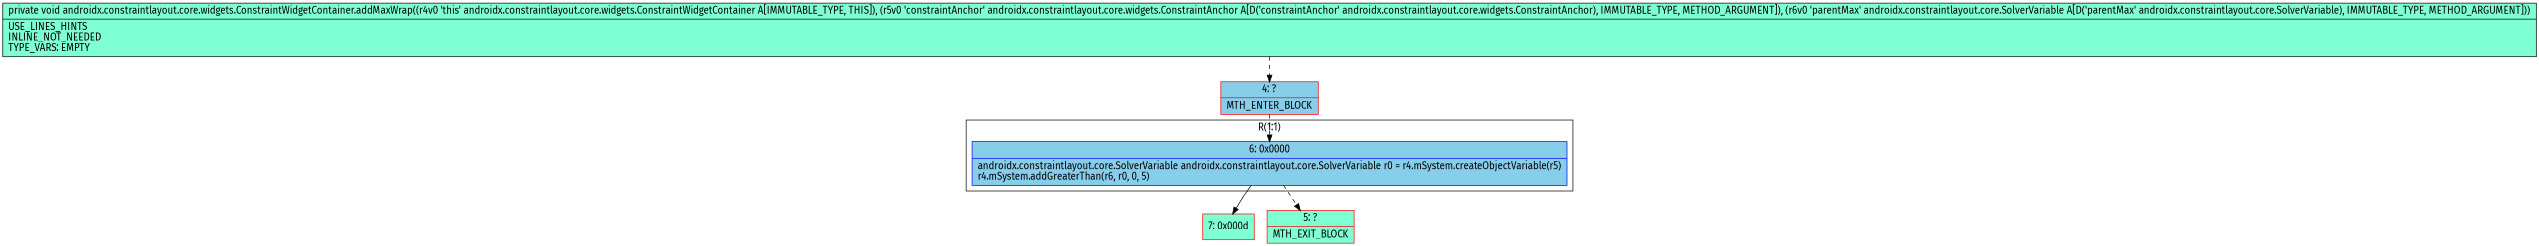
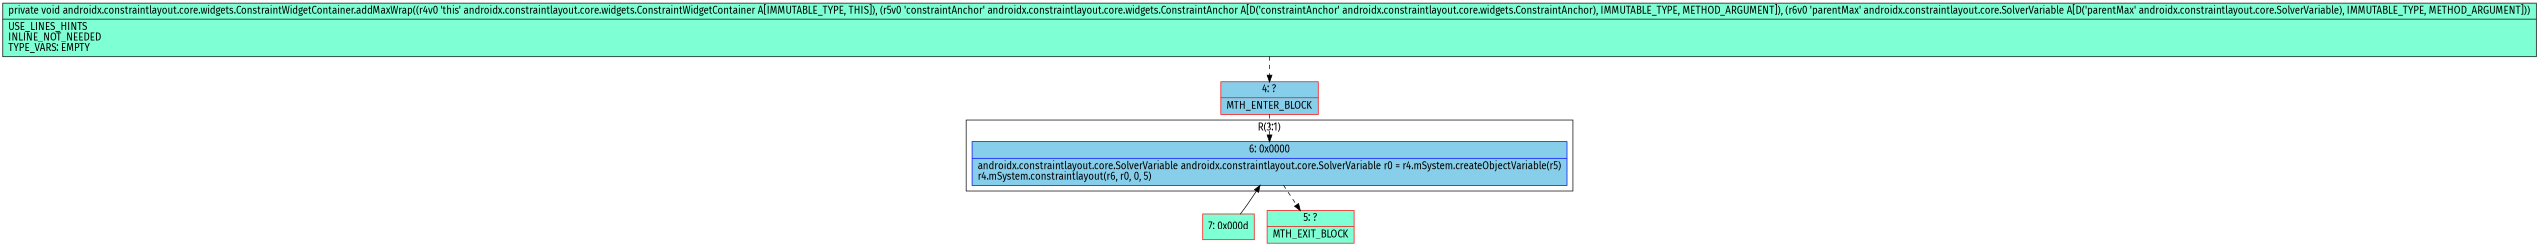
  digraph {
    fontname="Fira Sans"
    node [color=red fillcolor=aquamarine fontname="Fira Sans" shape=record style=filled]
    edge [fontname="Fira Sans" style=dashed]
-   n1 [color=blue fillcolor=skyblue label="{6\:\ 0x0000|androidx.constraintlayout.core.SolverVariable androidx.constraintlayout.core.SolverVariable r0 = r4.mSystem.createObjectVariable(r5)\lr4.mSystem.addGreaterThan(r6, r0, 0, 5)\l}"]
+   n1 [color=blue fillcolor=skyblue label="{6\:\ 0x0000|androidx.constraintlayout.core.SolverVariable androidx.constraintlayout.core.SolverVariable r0 = r4.mSystem.createObjectVariable(r5)\lr4.mSystem.constraintlayout(r6, r0, 0, 5)\l}"]
    n2 [label="{7\:\ 0x000d}"]
    n3 [label="{5\:\ ?|MTH_EXIT_BLOCK\l}"]
    n4 [fillcolor=skyblue label="{4\:\ ?|MTH_ENTER_BLOCK\l}"]
    n5 [label="{private void androidx.constraintlayout.core.widgets.ConstraintWidgetContainer.addMaxWrap((r4v0 'this' androidx.constraintlayout.core.widgets.ConstraintWidgetContainer A[IMMUTABLE_TYPE, THIS]), (r5v0 'constraintAnchor' androidx.constraintlayout.core.widgets.ConstraintAnchor A[D('constraintAnchor' androidx.constraintlayout.core.widgets.ConstraintAnchor), IMMUTABLE_TYPE, METHOD_ARGUMENT]), (r6v0 'parentMax' androidx.constraintlayout.core.SolverVariable A[D('parentMax' androidx.constraintlayout.core.SolverVariable), IMMUTABLE_TYPE, METHOD_ARGUMENT]))  | USE_LINES_HINTS\lINLINE_NOT_NEEDED\lTYPE_VARS: EMPTY\l}" color=""]
    subgraph cluster_1 {
-     label="R(1:1)"
+     label="R(3:1)"
      n1
    }
-   n1 -> n2 [style=solid]
+   n2 -> n1 [style=solid]
    n1 -> n3
    n4 -> n1
    n5 -> n4
  }
